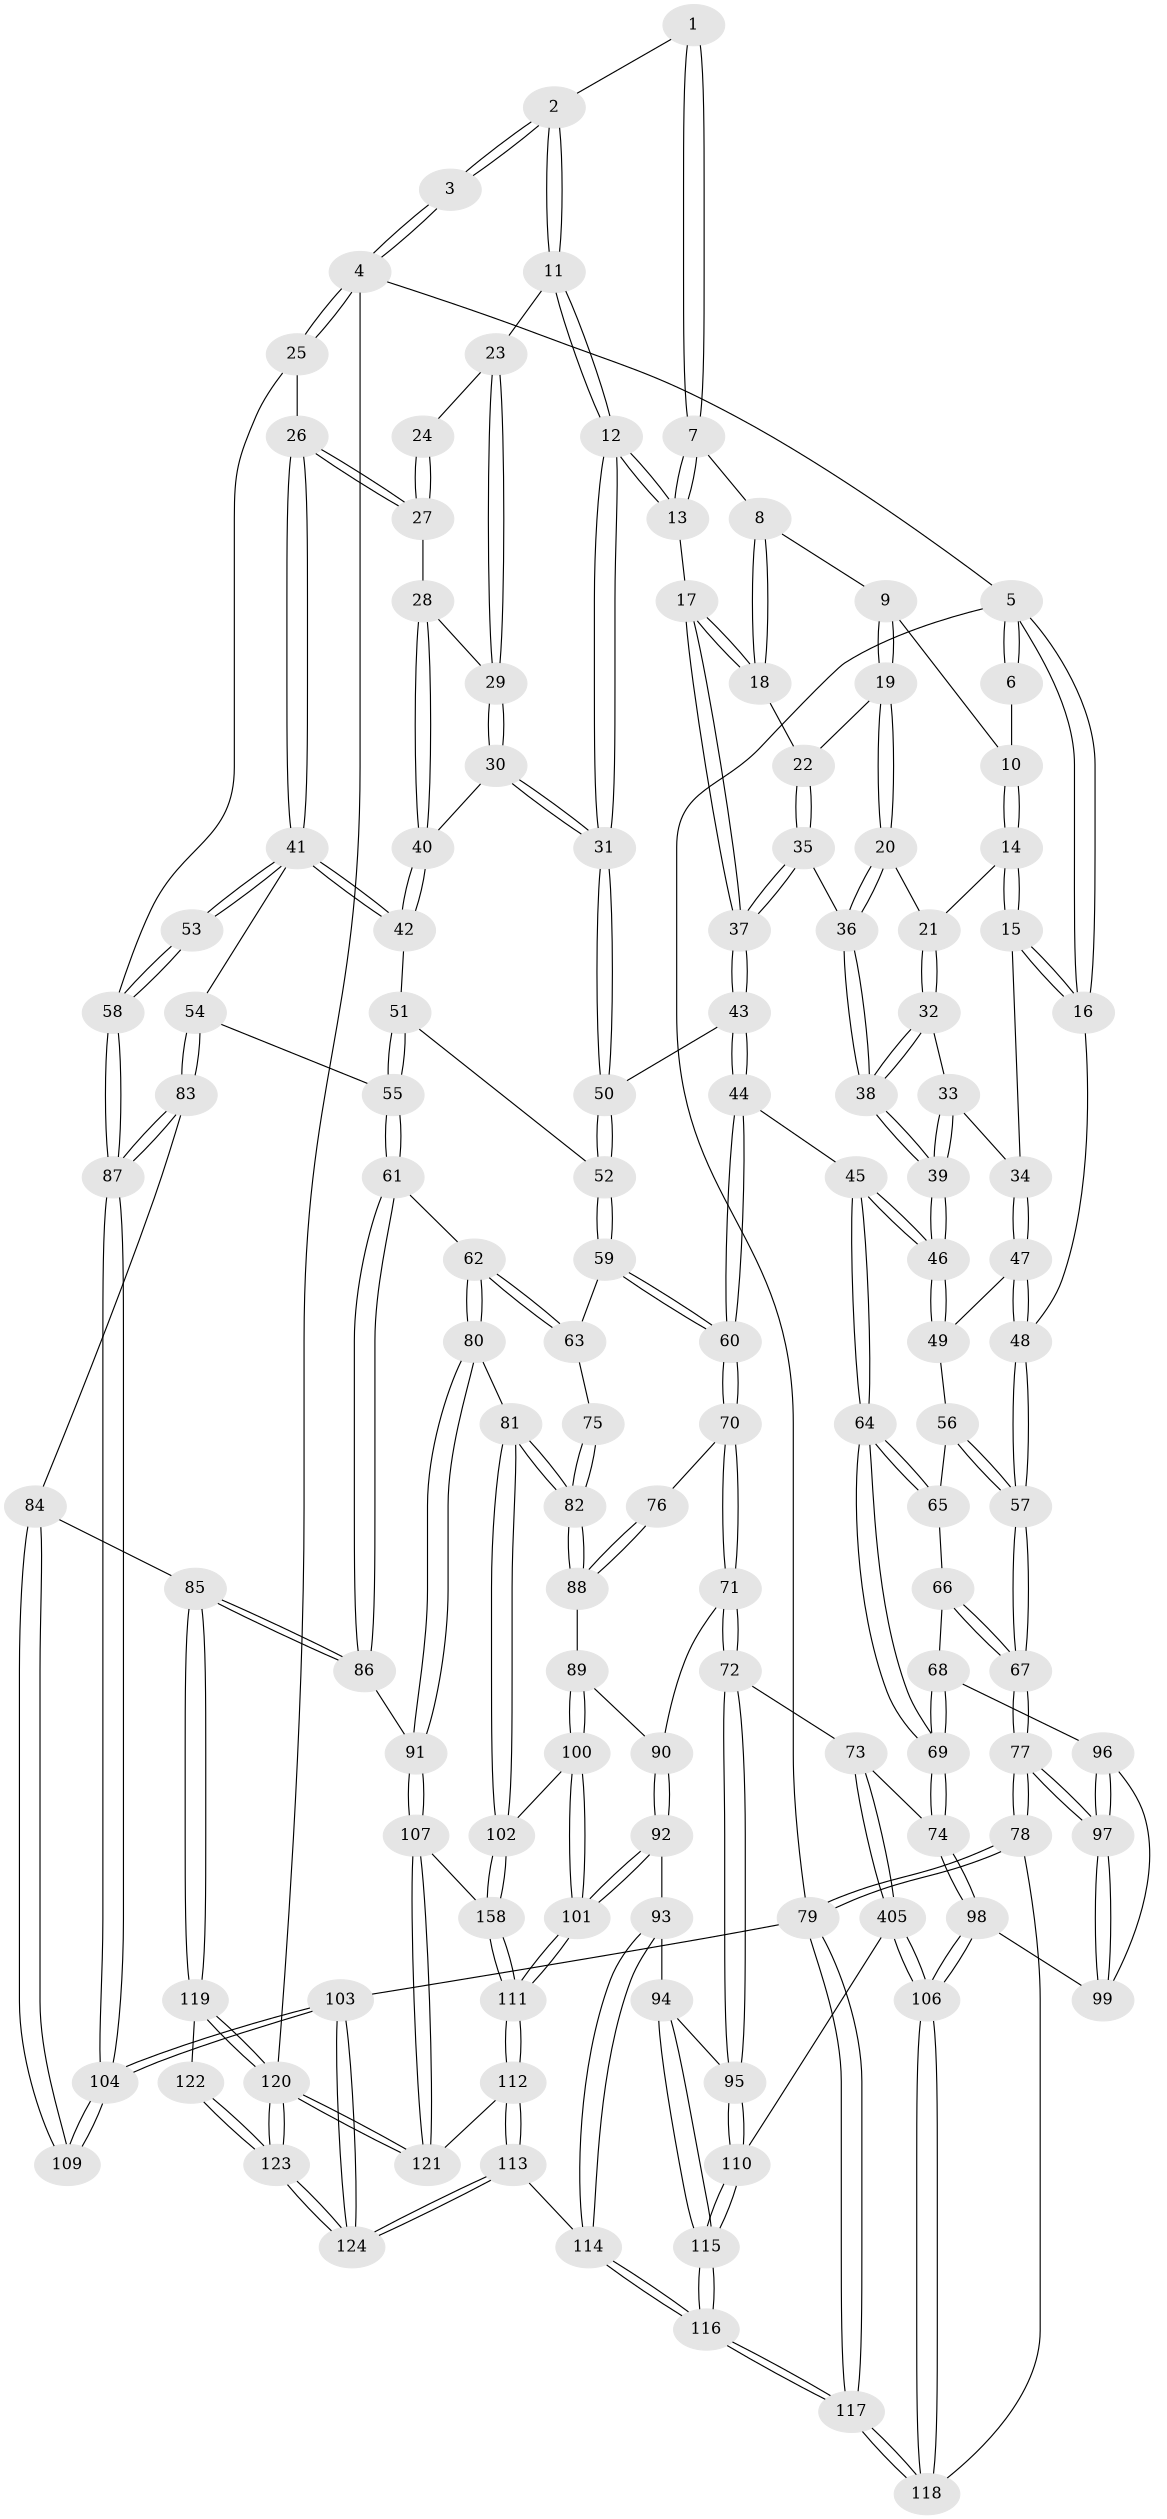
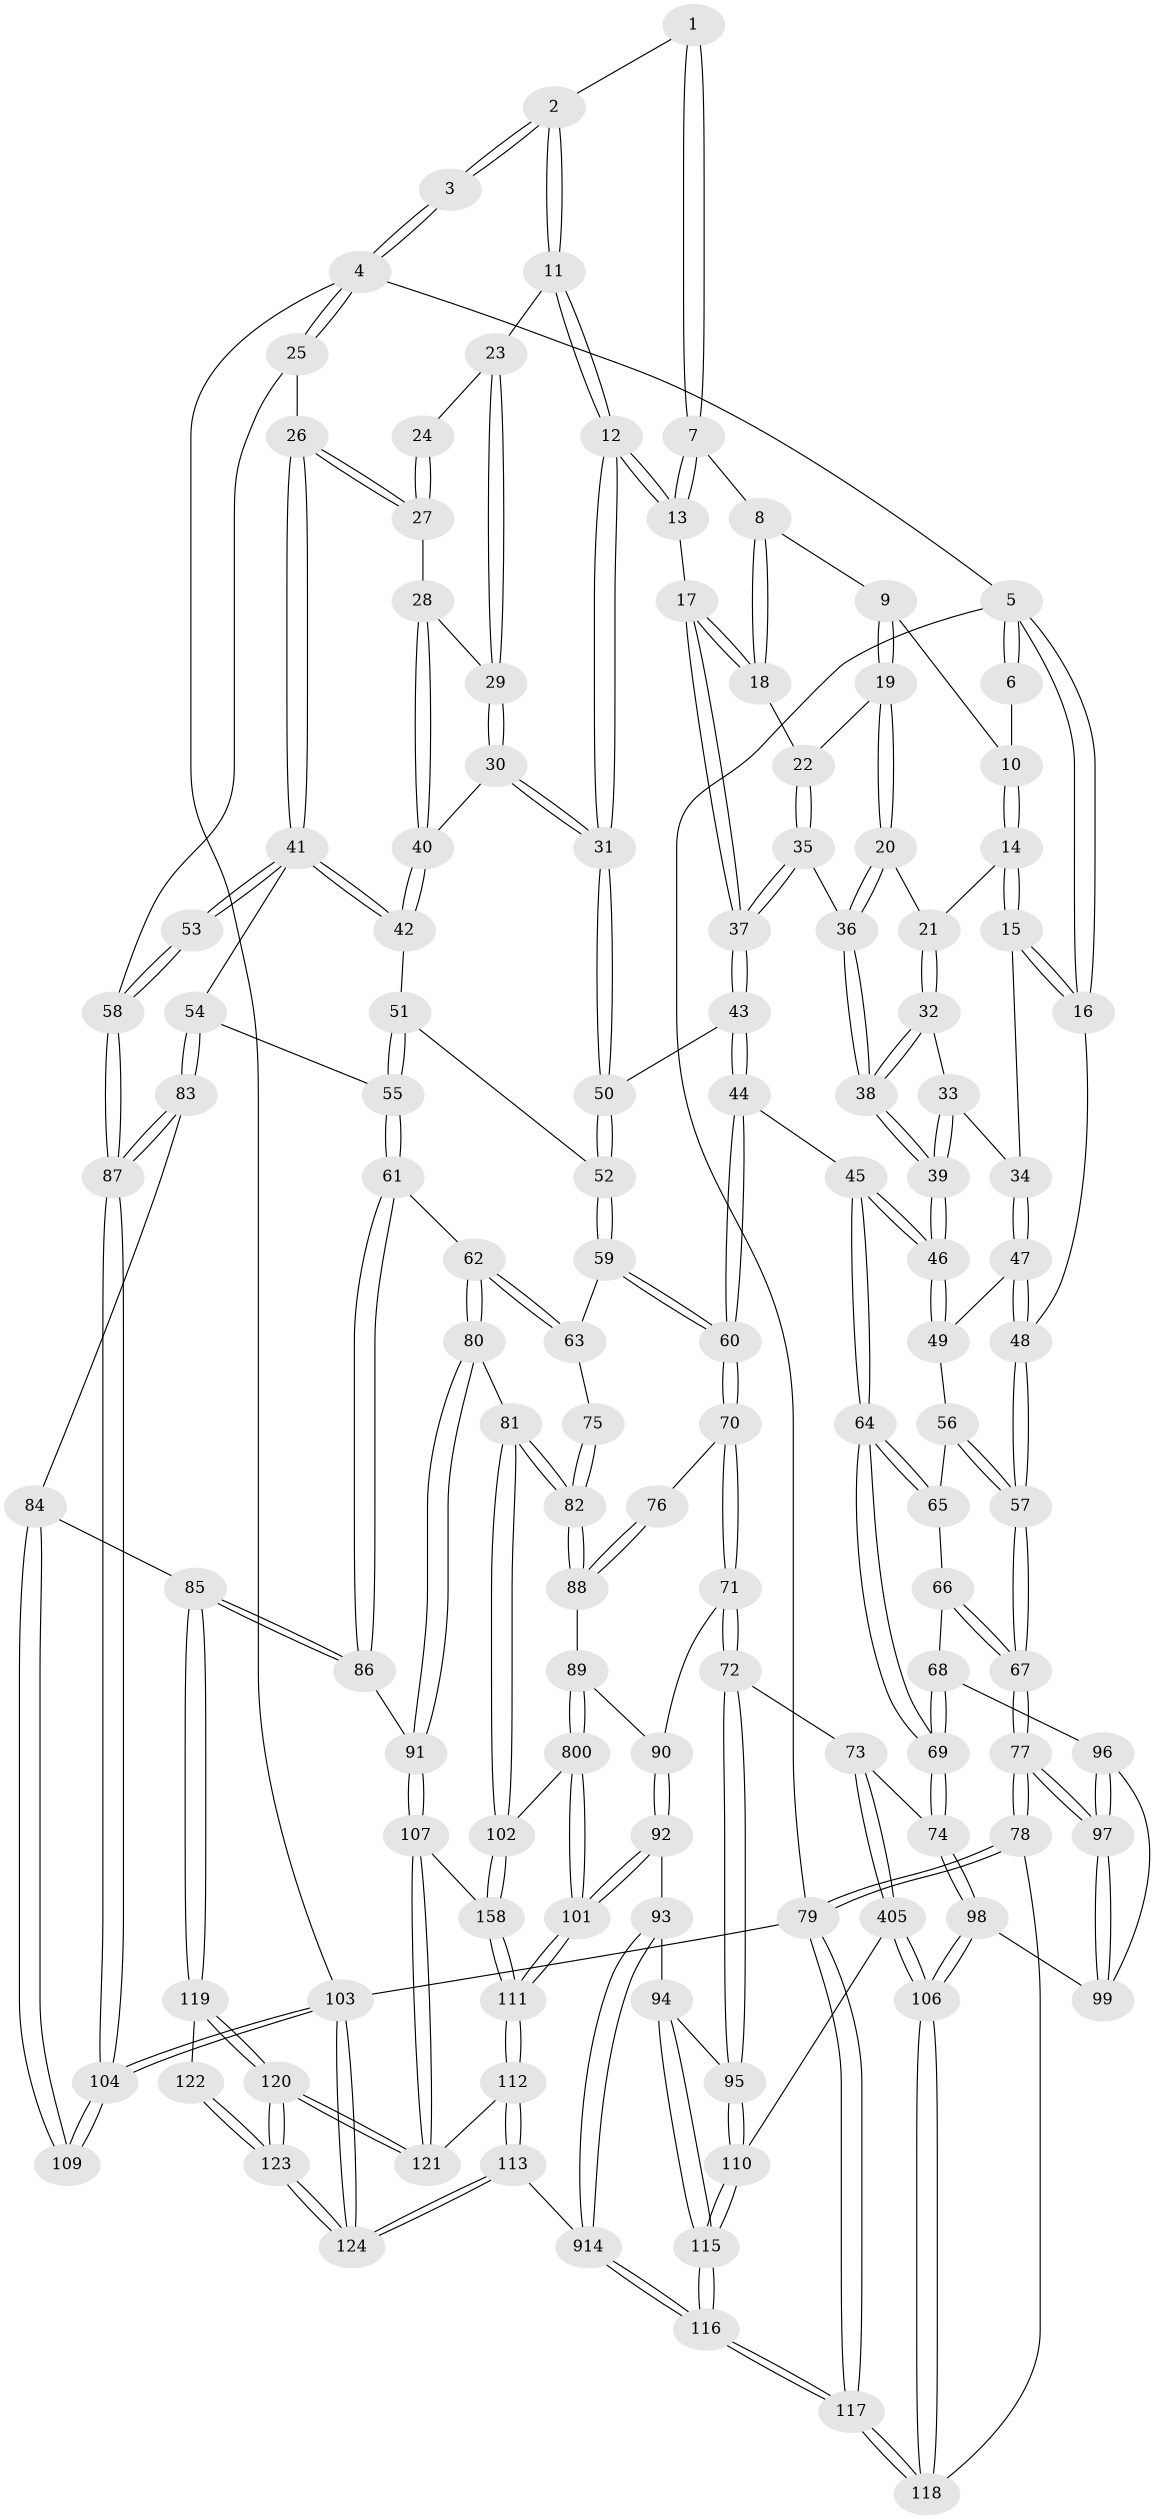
  graph {
    node [color=gray90 style=filled]
    1
    2
    7
    3
    11
    8
    13
    4
    12
    23
    5
    25
    103
    6
    16
    79
    26
    58
    104
    124
    10
    48
    117
    14
    9
    18
    17
    19
    22
    20
    15
    21
    31
    24
    29
    50
    37
    34
    32
    47
    57
    43
    35
    36
    38
    33
    27
    30
    28
    41
    87
    42
    53
    54
    40
    52
    39
    46
    49
    44
    51
    55
    45
    60
    64
    70
    65
    69
    56
    67
    59
    61
    63
    83
    84
    62
    86
    66
    77
    75
    71
    76
    80
    91
    81
    82
    74
    68
    96
    78
    97
    99
    98
    72
    90
    88
    73
    95
    92
    n100 [label=405]
    110
    106
    89
    118
    102
    107
    n107 [label=158]
    85
    109
    119
    122
    120
-   100
+   100 [label=800]
    101
    93
    121
    94
-   114
+   114 [label=914]
    111
    115
    116
    112
    123
    113
    1 -- 2
    1 -- 7
    1 -- 7
    2 -- 3
    2 -- 3
    2 -- 11
    2 -- 11
    7 -- 8
    7 -- 13
    7 -- 13
    3 -- 4
    3 -- 4
    11 -- 12
    11 -- 12
    11 -- 23
    8 -- 9
    8 -- 18
    8 -- 18
    13 -- 17
    4 -- 5
    4 -- 25
    4 -- 25
-   4 -- 120
+   4 -- 103
    12 -- 13
    12 -- 13
    12 -- 31
    12 -- 31
    23 -- 24
    23 -- 29
    23 -- 29
    5 -- 6
    5 -- 6
    5 -- 16
    5 -- 16
    5 -- 79
    25 -- 26
    25 -- 58
    103 -- 104
    103 -- 104
    103 -- 124
    103 -- 124
    6 -- 10
    16 -- 48
    79 -- 103
    79 -- 117
    79 -- 117
    26 -- 27
    26 -- 27
    26 -- 41
    26 -- 41
    58 -- 87
    58 -- 87
    104 -- 109
    104 -- 109
    10 -- 14
    10 -- 14
    48 -- 57
    48 -- 57
    117 -- 118
    117 -- 118
    14 -- 15
    14 -- 15
    14 -- 21
    9 -- 10
    9 -- 19
    9 -- 19
    18 -- 22
    17 -- 18
    17 -- 18
    17 -- 37
    17 -- 37
    19 -- 22
    19 -- 20
    19 -- 20
    22 -- 35
    22 -- 35
    20 -- 21
    20 -- 36
    20 -- 36
    15 -- 16
    15 -- 16
    15 -- 34
    21 -- 32
    21 -- 32
    31 -- 50
    31 -- 50
    24 -- 27
    24 -- 27
    29 -- 30
    29 -- 30
    50 -- 52
    50 -- 52
    37 -- 43
    37 -- 43
    34 -- 47
    34 -- 47
    32 -- 38
    32 -- 38
    32 -- 33
    47 -- 48
    47 -- 48
    47 -- 49
    57 -- 67
    57 -- 67
    43 -- 50
    43 -- 44
    43 -- 44
    35 -- 37
    35 -- 37
    35 -- 36
    36 -- 38
    36 -- 38
    38 -- 39
    38 -- 39
    33 -- 34
    33 -- 39
    33 -- 39
    27 -- 28
    30 -- 31
    30 -- 31
    30 -- 40
    28 -- 29
    28 -- 40
    28 -- 40
    41 -- 42
    41 -- 42
    41 -- 53
    41 -- 53
    41 -- 54
    87 -- 104
    87 -- 104
    42 -- 51
    53 -- 58
    53 -- 58
    54 -- 55
    54 -- 83
    54 -- 83
    40 -- 42
    40 -- 42
    52 -- 59
    52 -- 59
    39 -- 46
    39 -- 46
    46 -- 49
    46 -- 49
    49 -- 56
    44 -- 45
    44 -- 60
    44 -- 60
    51 -- 52
    51 -- 55
    51 -- 55
    55 -- 61
    55 -- 61
    45 -- 46
    45 -- 46
    45 -- 64
    45 -- 64
    60 -- 70
    60 -- 70
    64 -- 65
    64 -- 65
    64 -- 69
    64 -- 69
    70 -- 71
    70 -- 71
    70 -- 76
    65 -- 66
    69 -- 74
    69 -- 74
    56 -- 57
    56 -- 57
    56 -- 65
    67 -- 77
    67 -- 77
    59 -- 60
    59 -- 60
    59 -- 63
    61 -- 62
    61 -- 86
    61 -- 86
    63 -- 75
    83 -- 87
    83 -- 87
    83 -- 84
    84 -- 85
    84 -- 109
    84 -- 109
    62 -- 63
    62 -- 63
    62 -- 80
    62 -- 80
    86 -- 91
    66 -- 67
    66 -- 67
    66 -- 68
    77 -- 78
    77 -- 78
    77 -- 97
    77 -- 97
    75 -- 82
    75 -- 82
    71 -- 72
    71 -- 72
    71 -- 90
    76 -- 88
    76 -- 88
    80 -- 91
    80 -- 91
    80 -- 81
    91 -- 107
    91 -- 107
    81 -- 82
    81 -- 82
    81 -- 102
    81 -- 102
    82 -- 88
    82 -- 88
    74 -- 98
    74 -- 98
    68 -- 69
    68 -- 69
    68 -- 96
    96 -- 97
    96 -- 97
    96 -- 99
    78 -- 79
    78 -- 79
    78 -- 118
    97 -- 99
    97 -- 99
    98 -- 99
    98 -- 106
    98 -- 106
    72 -- 73
    72 -- 95
    72 -- 95
    90 -- 92
    90 -- 92
    88 -- 89
    73 -- 74
    73 -- n100
    73 -- n100
    95 -- 110
    95 -- 110
    92 -- 101
    92 -- 101
    92 -- 93
    n100 -- 110
    n100 -- 106
    n100 -- 106
    110 -- 115
    110 -- 115
    106 -- 118
    106 -- 118
    89 -- 90
    89 -- 100
    89 -- 100
    102 -- n107
    102 -- n107
    107 -- n107
    107 -- 121
    107 -- 121
    n107 -- 111
    n107 -- 111
    85 -- 86
    85 -- 86
    85 -- 119
    85 -- 119
    119 -- 122
    119 -- 120
    119 -- 120
    122 -- 123
    122 -- 123
    120 -- 121
    120 -- 121
    120 -- 123
    120 -- 123
    100 -- 102
    100 -- 101
    100 -- 101
    101 -- 111
    101 -- 111
    93 -- 94
    93 -- 114
    93 -- 114
    94 -- 95
    94 -- 115
    94 -- 115
    114 -- 116
    114 -- 116
    111 -- 112
    111 -- 112
    115 -- 116
    115 -- 116
    116 -- 117
    116 -- 117
    112 -- 121
    112 -- 113
    112 -- 113
    123 -- 124
    123 -- 124
    113 -- 124
    113 -- 124
    113 -- 114
  }
